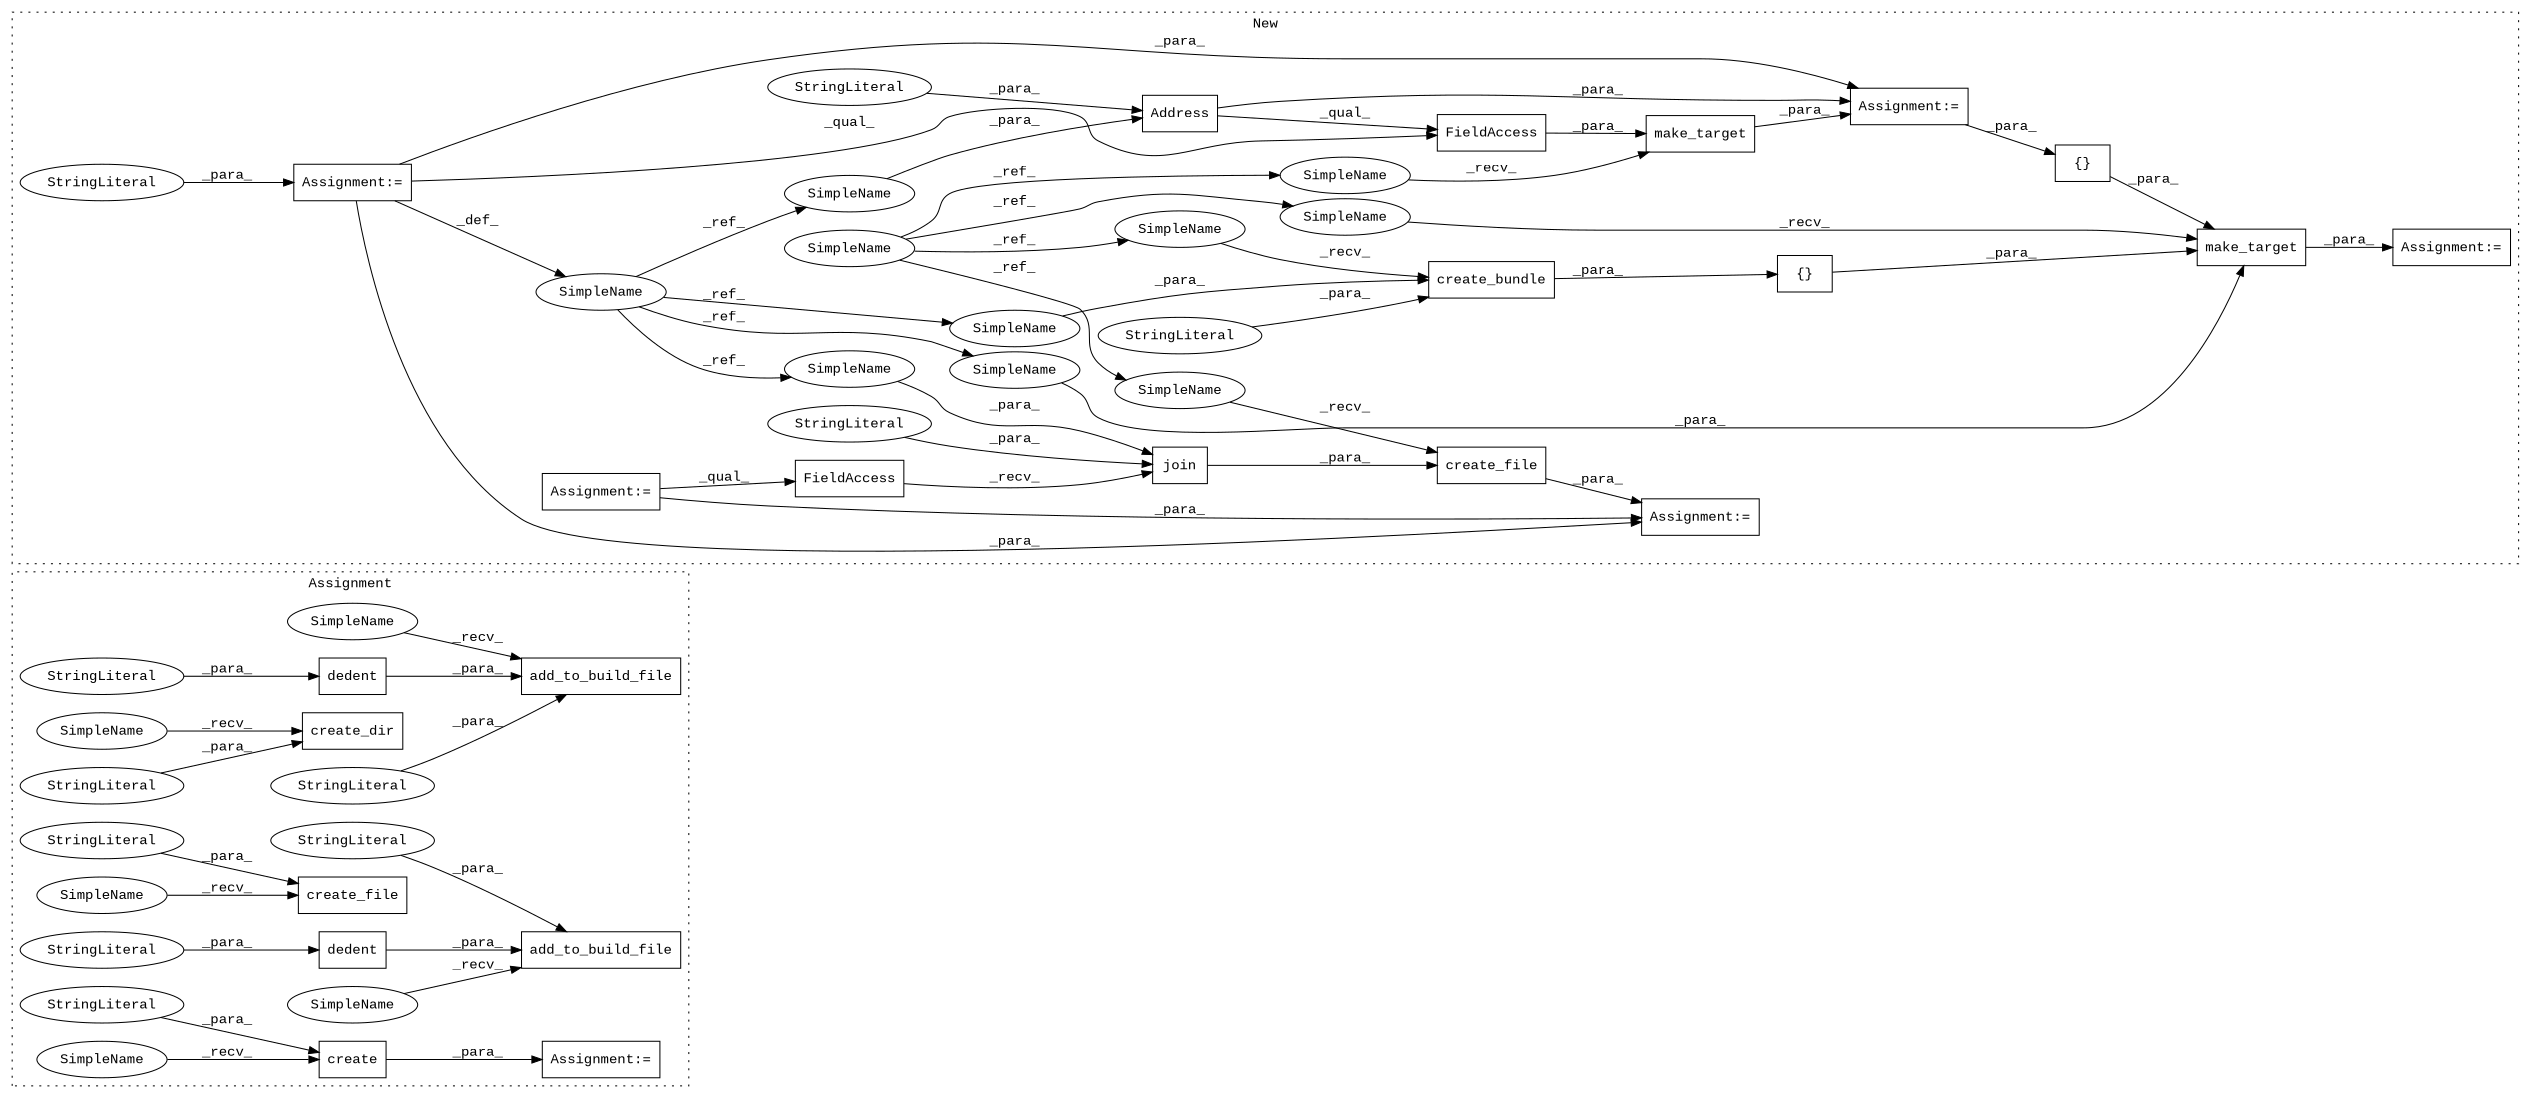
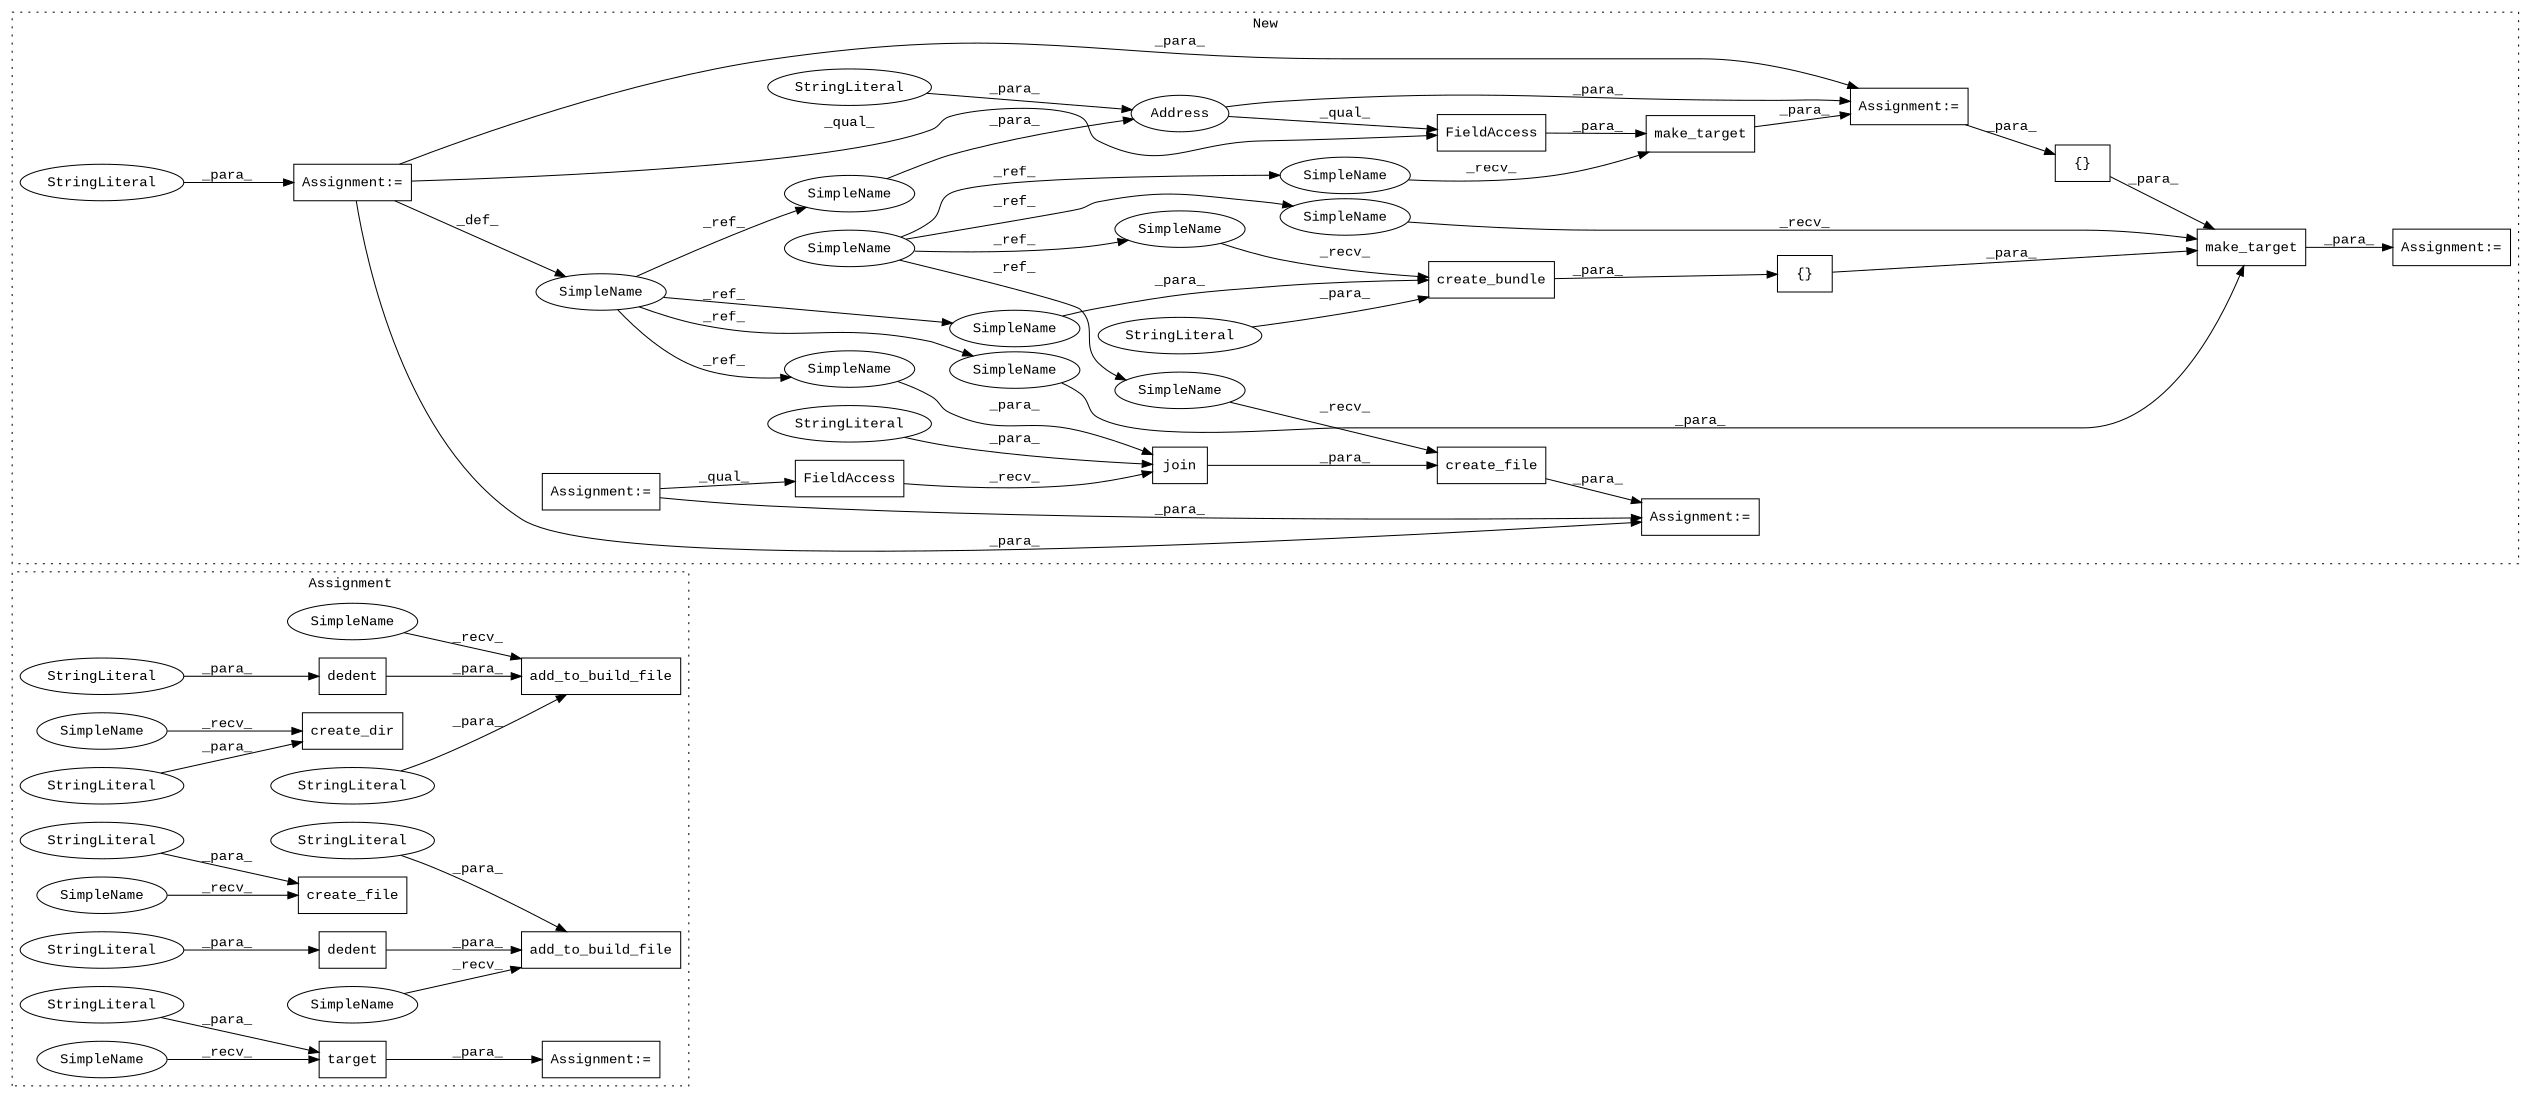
  digraph {
    fontname="Liberation Mono"
    rankdir=LR
    node [a=42 fontname="Liberation Mono" l=4 shape=ellipse]
    edge [fontname="Liberation Mono"]
    n1 [a=32 l="11,1" label=create_dir s="11166,11216" shape=box]
    n2 [a=45 l=39 label=StringLiteral s=11177]
    n3 [a=32 l="12,1" label=create_file s="11228,11295" shape=box]
    n4 [a=45 l=55 label=StringLiteral s=11240]
    n5 [a=32 l="18,1" label=add_to_build_file s="11307,11413" shape=box]
    n6 [a=32 l="7,1" label=dedent s="11364,11412" shape=box]
    n7 [a=45 l=41 label=StringLiteral s=11371]
    n8 [a=45 l=38 label=StringLiteral s=11325]
    n9 [a=32 l="18,1" label=add_to_build_file s="11425,11704" shape=box]
    n10 [a=32 l="7,1" label=dedent s="11482,11703" shape=box]
    n11 [a=45 l=214 label=StringLiteral s=11489]
    n12 [a=45 l=38 label=StringLiteral s=11443]
-   n13 [a=32 l="7,1" label=create s="11720,11759" shape=box]
+   n13 [a=32 l="7,1" label=target s="11720,11759" shape=box]
    n14 [a=45 l=32 label=StringLiteral s=11727]
    n15 [a=7 l="53,2" label="Assignment:=" s="11766,11856" shape=box]
    n16 [label=SimpleName s=11715]
    n17 [label=SimpleName s=11161]
    n18 [label=SimpleName s=11223]
    n19 [label=SimpleName s=11420]
    n20 [label=SimpleName s=11302]
    n21 [a=4 l="1,1" label="{}" s="8302,8309" shape=box]
-   n22 [a=32 l="8,1" label=Address s="8091,8117" shape=box]
+   n22 [a=32 l="8,1" label=Address s="8091,8117"]
    n23 [a=45 l=8 label=StringLiteral s=8109]
    n24 [a=32 l="12,1" label=make_target s="8264,8328" shape=box]
    n25 [a=4 l="1,1" label="{}" s="8320,8327" shape=box]
    n26 [a=32 l="12,1" label=make_target s="8079,8133" shape=box]
    n27 [label=SimpleName s=7708]
    n28 [a=32 l="12,1" label=create_file s="7916,7976" shape=box]
    n29 [a=22 l=32 label=FieldAccess s=8091 shape=box]
    n30 [a=32 l="5,1" label=join s="7936,7975" shape=box]
    n31 [a=45 l=24 label=StringLiteral s=7951]
    n32 [a=22 l=7 label=FieldAccess s=7928 shape=box]
    n33 [a=7 l=1 label="Assignment:=" s=8258 shape=box]
    n34 [a=7 l=1 label="Assignment:=" s=7910 shape=box]
    n35 [a=7 l=1 label="Assignment:=" s=7860 shape=box]
    n36 [a=45 l=32 label=StringLiteral s=7861]
    n37 [a=7 l=1 label="Assignment:=" s=8073 shape=box]
    n38 [l=9 label=SimpleName s=7851]
    n39 [a=32 l="14,1" label=create_bundle s="8152,8248" shape=box]
    n40 [a=45 l=8 label=StringLiteral s=8176]
    n41 [a=7 l=2 label="Assignment:=" s=7739 shape=box]
    n42 [label=SimpleName s=8259]
    n43 [label=SimpleName s=8074]
    n44 [label=SimpleName s=8147]
    n45 [label=SimpleName s=7911]
    n46 [l=9 label=SimpleName s=8276]
    n47 [l=9 label=SimpleName s=8099]
    n48 [l=9 label=SimpleName s=8166]
    n49 [l=9 label=SimpleName s=7941]
    subgraph cluster_1 {
      label=Assignment
      style=dotted
      n1
      n2
      n3
      n4
      n5
      n6
      n7
      n8
      n9
      n10
      n11
      n12
      n13
      n14
      n15
      n16
      n17
      n18
      n19
      n20
    }
    subgraph cluster_2 {
      label=New
      style=dotted
      n21
      n22
      n23
      n24
      n25
      n26
      n27
      n28
      n29
      n30
      n31
      n32
      n33
      n34
      n35
      n36
      n37
      n38
      n39
      n40
      n41
      n42
      n43
      n44
      n45
      n46
      n47
      n48
      n49
    }
    n2 -> n1 [label=_para_]
    n4 -> n3 [label=_para_]
    n6 -> n5 [label=_para_]
    n7 -> n6 [label=_para_]
    n8 -> n5 [label=_para_]
    n10 -> n9 [label=_para_]
    n11 -> n10 [label=_para_]
    n12 -> n9 [label=_para_]
    n13 -> n15 [label=_para_]
    n14 -> n13 [label=_para_]
    n16 -> n13 [label=_recv_]
    n17 -> n1 [label=_recv_]
    n18 -> n3 [label=_recv_]
    n19 -> n9 [label=_recv_]
    n20 -> n5 [label=_recv_]
    n21 -> n24 [label=_para_]
    n22 -> n29 [label=_qual_]
    n22 -> n37 [label=_para_]
    n23 -> n22 [label=_para_]
    n24 -> n33 [label=_para_]
    n25 -> n24 [label=_para_]
    n26 -> n37 [label=_para_]
    n27 -> n42 [label=_ref_]
    n27 -> n43 [label=_ref_]
    n27 -> n44 [label=_ref_]
    n27 -> n45 [label=_ref_]
    n28 -> n34 [label=_para_]
    n29 -> n26 [label=_para_]
    n30 -> n28 [label=_para_]
    n31 -> n30 [label=_para_]
    n32 -> n30 [label=_recv_]
    n35 -> n29 [label=_qual_]
    n35 -> n34 [label=_para_]
    n35 -> n37 [label=_para_]
    n35 -> n38 [label=_def_]
    n36 -> n35 [label=_para_]
    n37 -> n21 [label=_para_]
    n38 -> n46 [label=_ref_]
    n38 -> n47 [label=_ref_]
    n38 -> n48 [label=_ref_]
    n38 -> n49 [label=_ref_]
    n39 -> n25 [label=_para_]
    n40 -> n39 [label=_para_]
    n41 -> n32 [label=_qual_]
    n41 -> n34 [label=_para_]
    n42 -> n24 [label=_recv_]
    n43 -> n26 [label=_recv_]
    n44 -> n39 [label=_recv_]
    n45 -> n28 [label=_recv_]
    n46 -> n24 [label=_para_]
    n47 -> n22 [label=_para_]
    n48 -> n39 [label=_para_]
    n49 -> n30 [label=_para_]
  }
